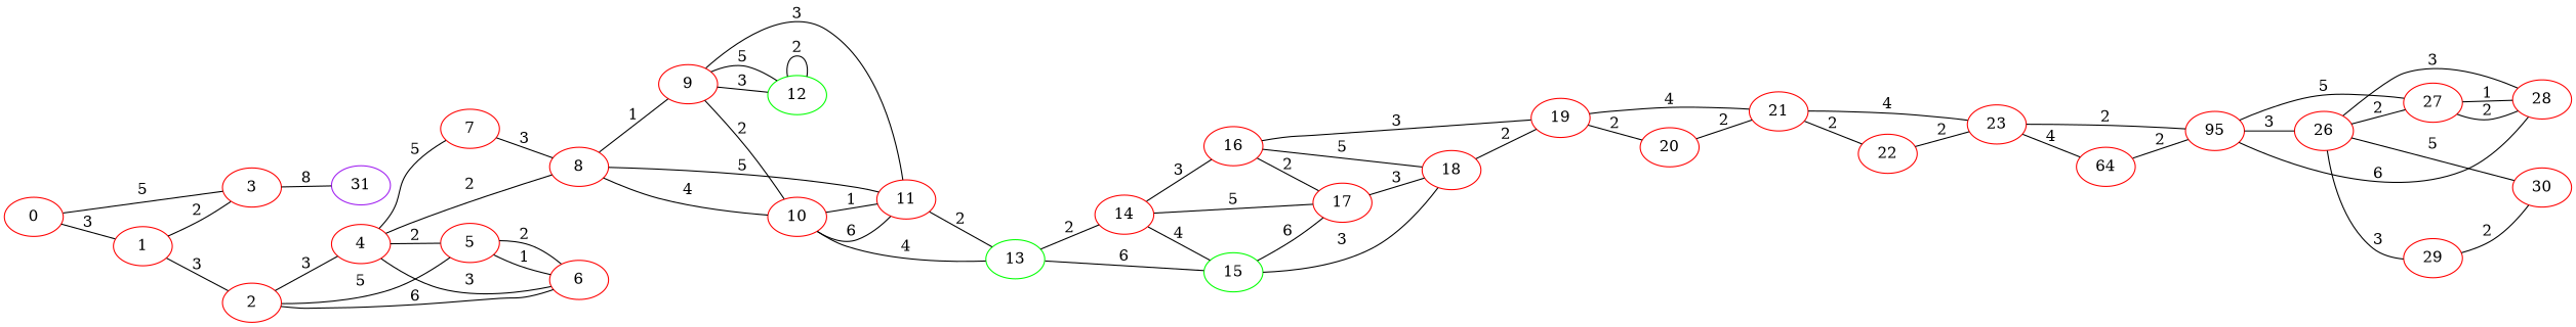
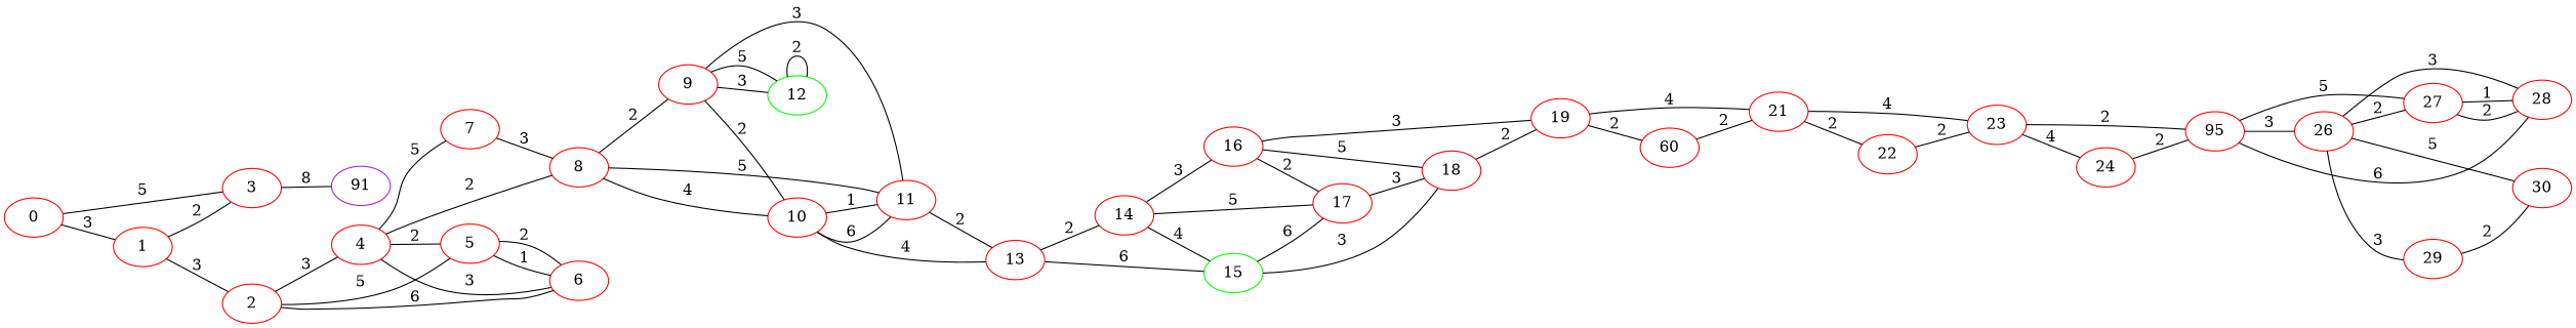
  graph {
    fontname="DejaVu Serif"
    rankdir=LR
    node [color=red fontname="DejaVu Serif" weight=1]
    edge [fontname="DejaVu Serif"]
    0
    1
    3
    2
-   31 [color=purple weight=4]
+   31 [color=purple weight=4 label=91]
    4
    5
    6
    7
    8
    9
    10
    11
    12 [color=green weight=2]
-   13 [color=green]
+   13
    14
    15 [color=green weight=2]
    16
    17
    18
    19
-   20
+   20 [label=60]
    21
    22
    23
-   24 [label=64]
+   24
    n27 [label=95]
    26
    27
    28
    29
    30
    0 -- 1 [label=3]
    0 -- 3 [label=5]
    1 -- 3 [label=2]
    1 -- 2 [label=3]
    3 -- 31 [label=8]
    2 -- 4 [label=3]
    2 -- 5 [label=5]
    2 -- 6 [label=6]
    4 -- 5 [label=2]
    4 -- 6 [label=3]
    4 -- 7 [label=5]
    4 -- 8 [label=2]
    5 -- 6 [label=2]
    5 -- 6 [label=1]
    7 -- 8 [label=3]
-   8 -- 9 [label=1]
+   8 -- 9 [label=2]
    8 -- 10 [label=4]
    8 -- 11 [label=5]
    9 -- 10 [label=2]
    9 -- 11 [label=3]
    9 -- 12 [label=5]
    9 -- 12 [label=3]
    10 -- 11 [label=6]
    10 -- 11 [label=1]
    10 -- 13 [label=4]
    11 -- 13 [label=2]
    12 -- 12 [label=2]
    13 -- 14 [label=2]
    13 -- 15 [label=6]
    14 -- 15 [label=4]
    14 -- 16 [label=3]
    14 -- 17 [label=5]
    15 -- 17 [label=6]
    15 -- 18 [label=3]
    16 -- 17 [label=2]
    16 -- 18 [label=5]
    16 -- 19 [label=3]
    17 -- 18 [label=3]
    18 -- 19 [label=2]
    19 -- 20 [label=2]
    19 -- 21 [label=4]
    20 -- 21 [label=2]
    21 -- 22 [label=2]
    21 -- 23 [label=4]
    22 -- 23 [label=2]
    23 -- 24 [label=4]
    23 -- n27 [label=2]
    24 -- n27 [label=2]
    n27 -- 26 [label=3]
    n27 -- 27 [label=5]
    n27 -- 28 [label=6]
    26 -- 27 [label=2]
    26 -- 28 [label=3]
    26 -- 29 [label=3]
    26 -- 30 [label=5]
    27 -- 28 [label=2]
    27 -- 28 [label=1]
    29 -- 30 [label=2]
  }
